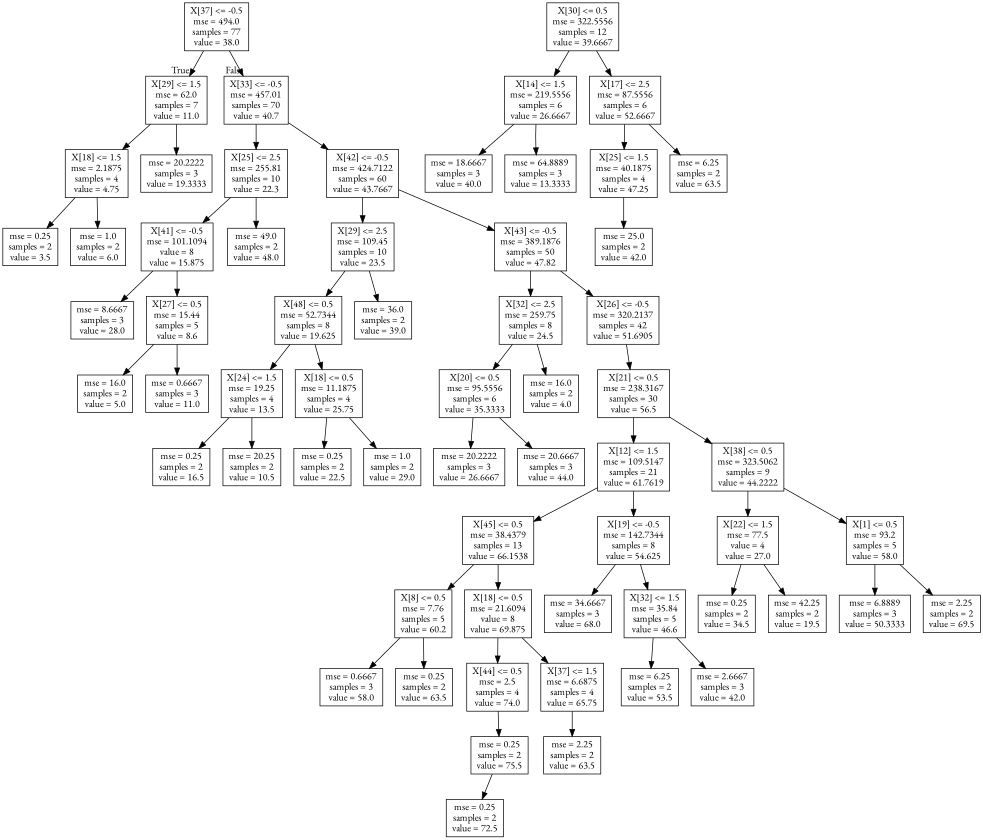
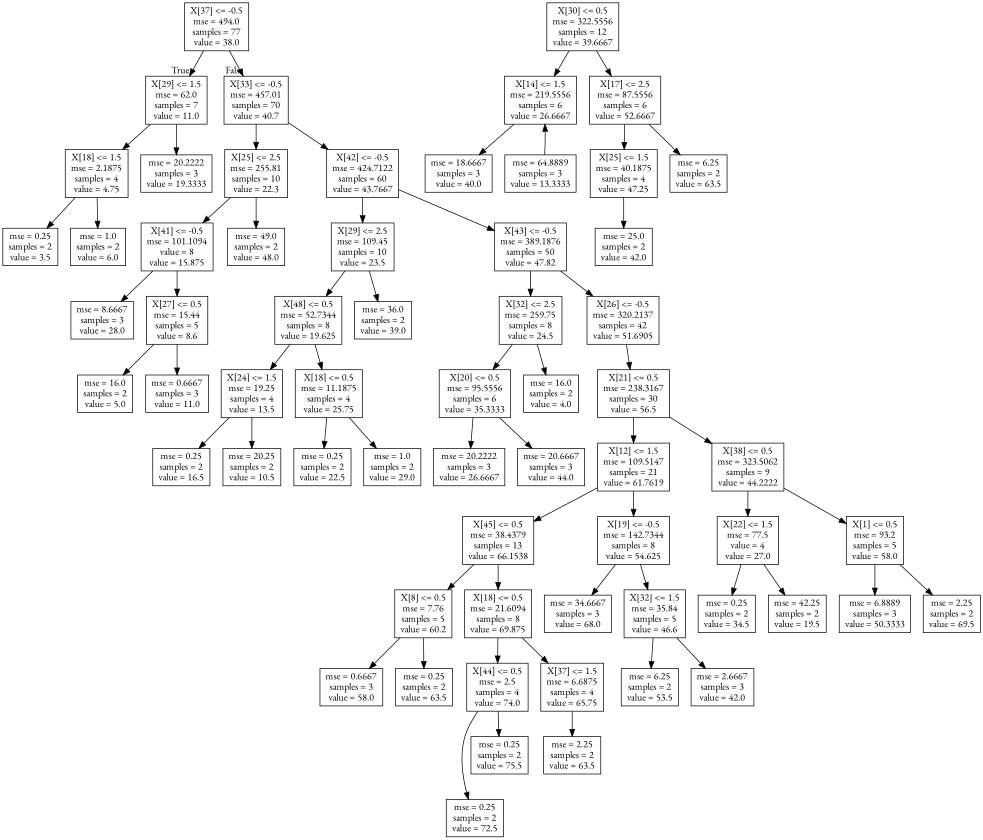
  digraph {
    fontname="EB Garamond"
    node [fontname="EB Garamond" shape=box]
    edge [fontname="EB Garamond"]
    n1 [label="X[37] <= -0.5\nmse = 494.0\nsamples = 77\nvalue = 38.0"]
    n2 [label="X[29] <= 1.5\nmse = 62.0\nsamples = 7\nvalue = 11.0"]
    n3 [label="X[33] <= -0.5\nmse = 457.01\nsamples = 70\nvalue = 40.7"]
    n4 [label="X[18] <= 1.5\nmse = 2.1875\nsamples = 4\nvalue = 4.75"]
    n5 [label="mse = 20.2222\nsamples = 3\nvalue = 19.3333"]
    n6 [label="X[25] <= 2.5\nmse = 255.81\nsamples = 10\nvalue = 22.3"]
    n7 [label="X[42] <= -0.5\nmse = 424.7122\nsamples = 60\nvalue = 43.7667"]
    n8 [label="mse = 0.25\nsamples = 2\nvalue = 3.5"]
    n9 [label="mse = 1.0\nsamples = 2\nvalue = 6.0"]
    n10 [label="X[41] <= -0.5\nmse = 101.1094\nvalue = 8\nvalue = 15.875"]
    n11 [label="mse = 49.0\nsamples = 2\nvalue = 48.0"]
    n12 [label="X[29] <= 2.5\nmse = 109.45\nsamples = 10\nvalue = 23.5"]
    n13 [label="X[43] <= -0.5\nmse = 389.1876\nsamples = 50\nvalue = 47.82"]
    n14 [label="mse = 8.6667\nsamples = 3\nvalue = 28.0"]
    n15 [label="X[27] <= 0.5\nmse = 15.44\nsamples = 5\nvalue = 8.6"]
    n16 [label="mse = 16.0\nsamples = 2\nvalue = 5.0"]
    n17 [label="mse = 0.6667\nsamples = 3\nvalue = 11.0"]
    n18 [label="X[48] <= 0.5\nmse = 52.7344\nsamples = 8\nvalue = 19.625"]
    n19 [label="mse = 36.0\nsamples = 2\nvalue = 39.0"]
    n20 [label="X[32] <= 2.5\nmse = 259.75\nsamples = 8\nvalue = 24.5"]
    n21 [label="X[26] <= -0.5\nmse = 320.2137\nsamples = 42\nvalue = 51.6905"]
    n22 [label="X[24] <= 1.5\nmse = 19.25\nsamples = 4\nvalue = 13.5"]
    n23 [label="X[18] <= 0.5\nmse = 11.1875\nsamples = 4\nvalue = 25.75"]
    n24 [label="mse = 0.25\nsamples = 2\nvalue = 16.5"]
    n25 [label="mse = 20.25\nsamples = 2\nvalue = 10.5"]
    n26 [label="mse = 0.25\nsamples = 2\nvalue = 22.5"]
    n27 [label="mse = 1.0\nsamples = 2\nvalue = 29.0"]
    n28 [label="X[20] <= 0.5\nmse = 95.5556\nsamples = 6\nvalue = 35.3333"]
    n29 [label="mse = 16.0\nsamples = 2\nvalue = 4.0"]
    n30 [label="X[21] <= 0.5\nmse = 238.3167\nsamples = 30\nvalue = 56.5"]
    n31 [label="mse = 20.2222\nsamples = 3\nvalue = 26.6667"]
    n32 [label="mse = 20.6667\nsamples = 3\nvalue = 44.0"]
    n33 [label="X[30] <= 0.5\nmse = 322.5556\nsamples = 12\nvalue = 39.6667"]
    n34 [label="X[14] <= 1.5\nmse = 219.5556\nsamples = 6\nvalue = 26.6667"]
    n35 [label="X[17] <= 2.5\nmse = 87.5556\nsamples = 6\nvalue = 52.6667"]
    n36 [label="X[12] <= 1.5\nmse = 109.5147\nsamples = 21\nvalue = 61.7619"]
    n37 [label="X[38] <= 0.5\nmse = 323.5062\nsamples = 9\nvalue = 44.2222"]
    n38 [label="mse = 18.6667\nsamples = 3\nvalue = 40.0"]
    n39 [label="mse = 64.8889\nsamples = 3\nvalue = 13.3333"]
    n40 [label="X[25] <= 1.5\nmse = 40.1875\nsamples = 4\nvalue = 47.25"]
    n41 [label="mse = 6.25\nsamples = 2\nvalue = 63.5"]
    n42 [label="mse = 25.0\nsamples = 2\nvalue = 42.0"]
    n43 [label="X[45] <= 0.5\nmse = 38.4379\nsamples = 13\nvalue = 66.1538"]
    n44 [label="X[19] <= -0.5\nmse = 142.7344\nsamples = 8\nvalue = 54.625"]
    n45 [label="X[22] <= 1.5\nmse = 77.5\nvalue = 4\nvalue = 27.0"]
    n46 [label="X[1] <= 0.5\nmse = 93.2\nsamples = 5\nvalue = 58.0"]
    n47 [label="X[8] <= 0.5\nmse = 7.76\nsamples = 5\nvalue = 60.2"]
-   n48 [label="X[18] <= 0.5\nmse = 21.6094\nvalue = 8\nvalue = 69.875"]
+   n48 [label="X[18] <= 0.5\nmse = 21.6094\nsamples = 8\nvalue = 69.875"]
    n49 [label="mse = 34.6667\nsamples = 3\nvalue = 68.0"]
    n50 [label="X[32] <= 1.5\nmse = 35.84\nsamples = 5\nvalue = 46.6"]
    n51 [label="mse = 0.6667\nsamples = 3\nvalue = 58.0"]
    n52 [label="mse = 0.25\nsamples = 2\nvalue = 63.5"]
    n53 [label="X[44] <= 0.5\nmse = 2.5\nsamples = 4\nvalue = 74.0"]
    n54 [label="X[37] <= 1.5\nmse = 6.6875\nsamples = 4\nvalue = 65.75"]
    n55 [label="mse = 0.25\nsamples = 2\nvalue = 72.5"]
    n56 [label="mse = 0.25\nsamples = 2\nvalue = 75.5"]
    n57 [label="mse = 2.25\nsamples = 2\nvalue = 63.5"]
    n58 [label="mse = 6.25\nsamples = 2\nvalue = 53.5"]
    n59 [label="mse = 2.6667\nsamples = 3\nvalue = 42.0"]
    n60 [label="mse = 0.25\nsamples = 2\nvalue = 34.5"]
    n61 [label="mse = 42.25\nsamples = 2\nvalue = 19.5"]
    n62 [label="mse = 6.8889\nsamples = 3\nvalue = 50.3333"]
    n63 [label="mse = 2.25\nsamples = 2\nvalue = 69.5"]
    n1 -> n2 [headlabel=True labelangle=45 labeldistance=2.5]
    n1 -> n3 [headlabel=False labelangle=-45 labeldistance=2.5]
    n2 -> n4
    n2 -> n5
    n3 -> n6
    n3 -> n7
    n4 -> n8
    n4 -> n9
    n6 -> n10
    n6 -> n11
    n7 -> n12
    n7 -> n13
    n10 -> n14
    n10 -> n15
    n12 -> n18
    n12 -> n19
    n13 -> n20
    n13 -> n21
    n15 -> n16
    n15 -> n17
    n18 -> n22
    n18 -> n23
    n20 -> n28
    n20 -> n29
    n21 -> n30
    n22 -> n24
    n22 -> n25
    n23 -> n26
    n23 -> n27
    n28 -> n31
    n28 -> n32
    n30 -> n36
    n30 -> n37
    n33 -> n34
    n33 -> n35
    n34 -> n38
-   n34 -> n39
+   n39 -> n34
    n35 -> n40
    n35 -> n41
    n36 -> n43
    n36 -> n44
    n37 -> n45
    n37 -> n46
    n40 -> n42
    n43 -> n47
    n43 -> n48
    n44 -> n49
    n44 -> n50
    n45 -> n60
    n45 -> n61
    n46 -> n62
    n46 -> n63
    n47 -> n51
    n47 -> n52
    n48 -> n53
    n48 -> n54
    n50 -> n58
    n50 -> n59
-   n56 -> n55
+   n53 -> n55
    n53 -> n56
    n54 -> n57
  }
